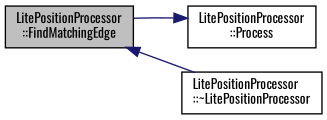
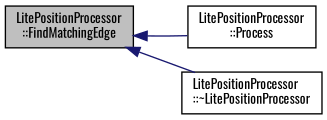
  digraph {
    fontname=Oswald
    rankdir=LR
    node [color=black fillcolor=white fontname=Oswald fontsize=10 shape=record style=filled]
    edge [color=midnightblue dir=back fontname=Oswald fontsize=10 labelfontname=Helvetica labelfontsize=10 style=solid]
    n1 [fillcolor=grey75 fontcolor=black height=0.2 label="LitePositionProcessor\l::FindMatchingEdge" width=0.4]
    n2 [height=0.2 label="LitePositionProcessor\l::Process" width=0.4]
    n3 [height=0.2 label="LitePositionProcessor\l::~LitePositionProcessor" width=0.4]
-   n2 -> n1
+   n1 -> n2
    n1 -> n3
  }
